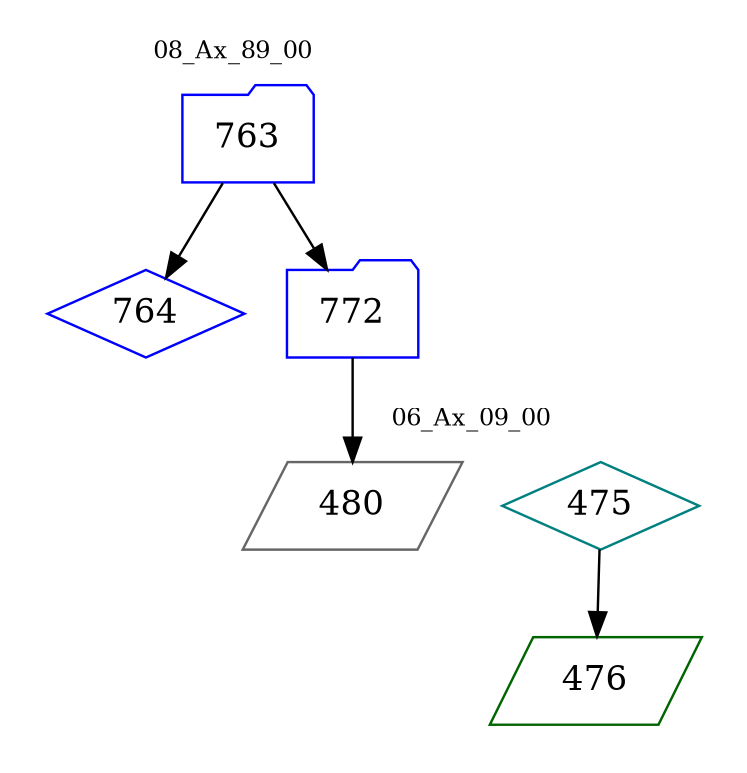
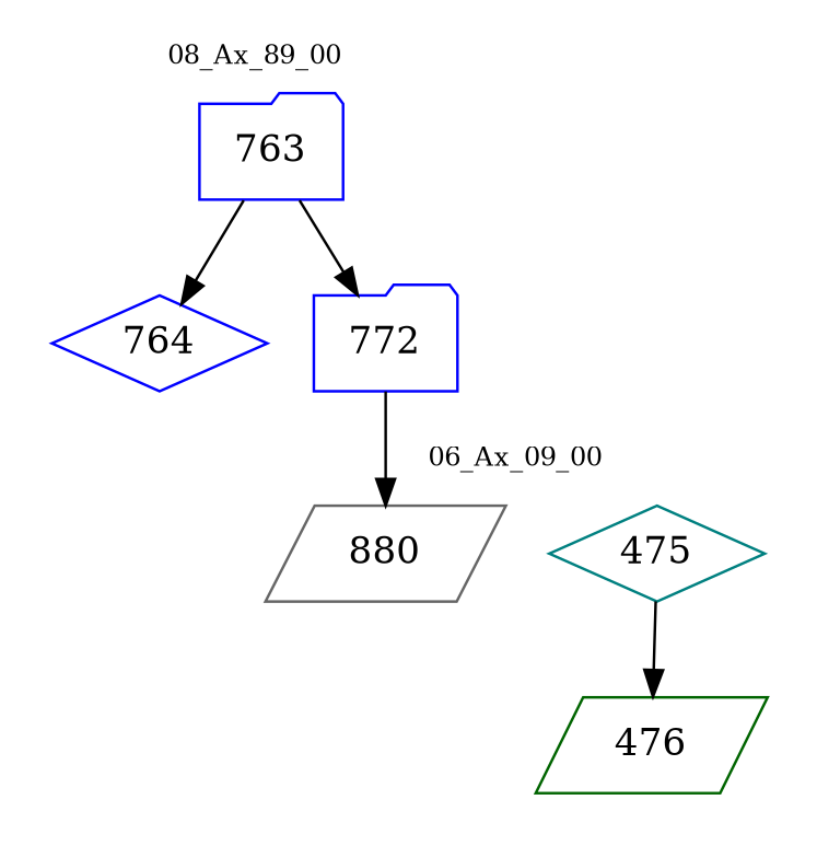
  digraph {
    node [color=blue shape=folder]
    edge [color=black]
    n1 [label=763]
    n2 [label=764 shape=diamond]
    n3 [label=772]
    n4 [color=teal label=475 shape=diamond]
-   n5 [color=gray40 label=480 shape=parallelogram]
+   n5 [color=gray40 label=880 shape=parallelogram]
    n6 [color=darkgreen label=476 shape=parallelogram]
    subgraph cluster_1 {
      color=white
      fontsize=10
      label="08_Ax_89_00"
      n1
      n2
      n3
    }
    subgraph cluster_2 {
      color=white
      fontsize=10
      label="06_Ax_09_00"
      n4
      n5
      n6
    }
    n1 -> n2
    n1 -> n3
    n3 -> n5
    n4 -> n6
  }
